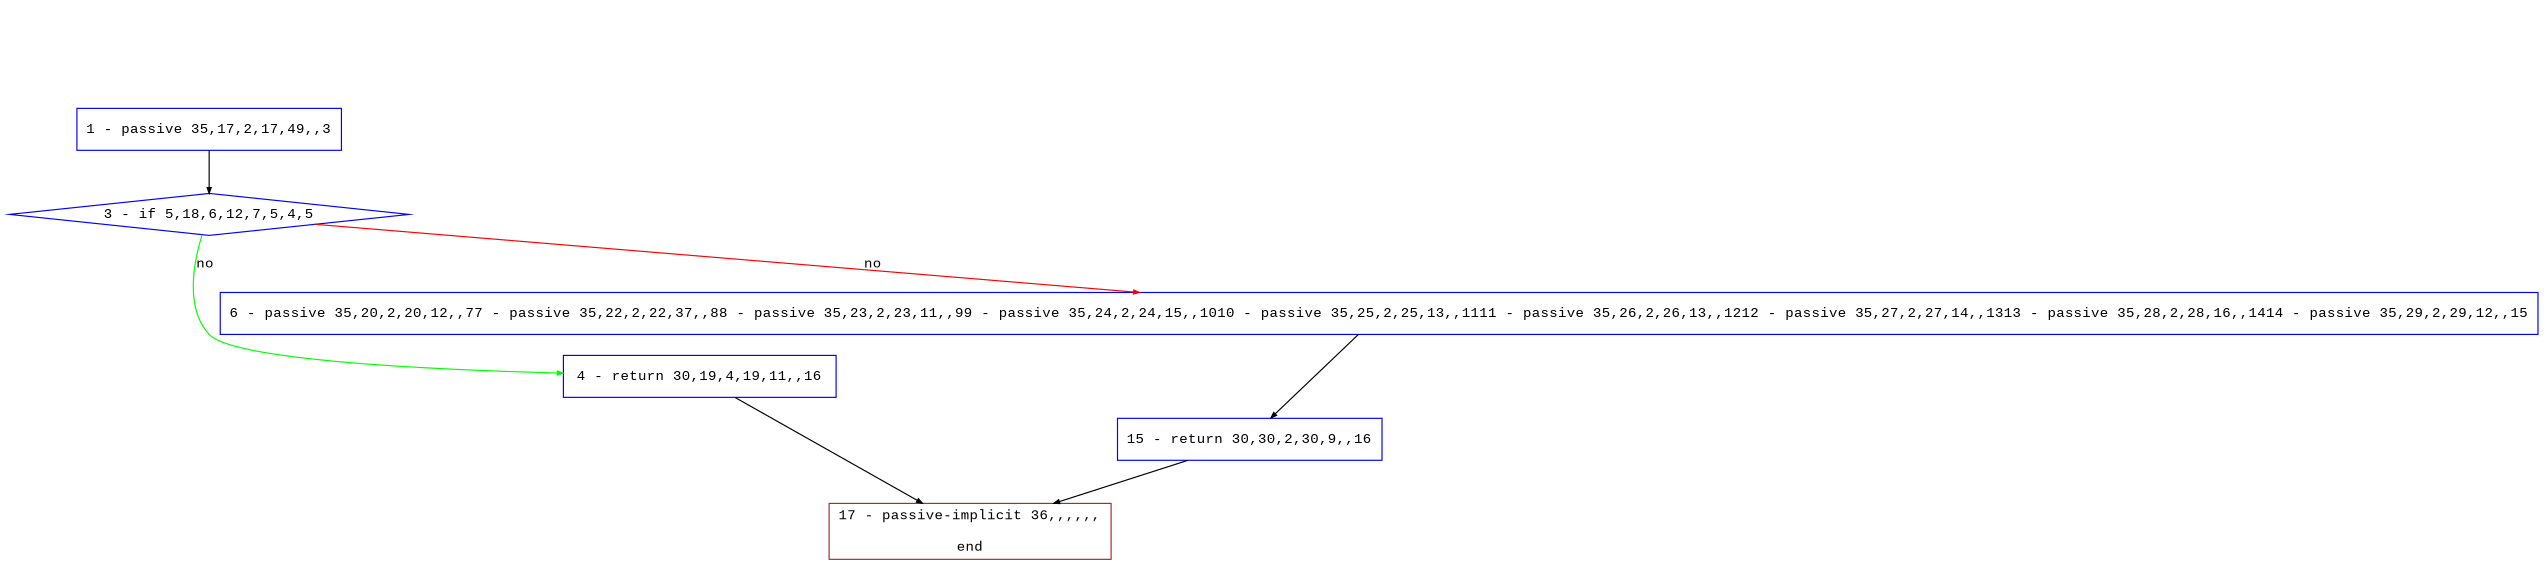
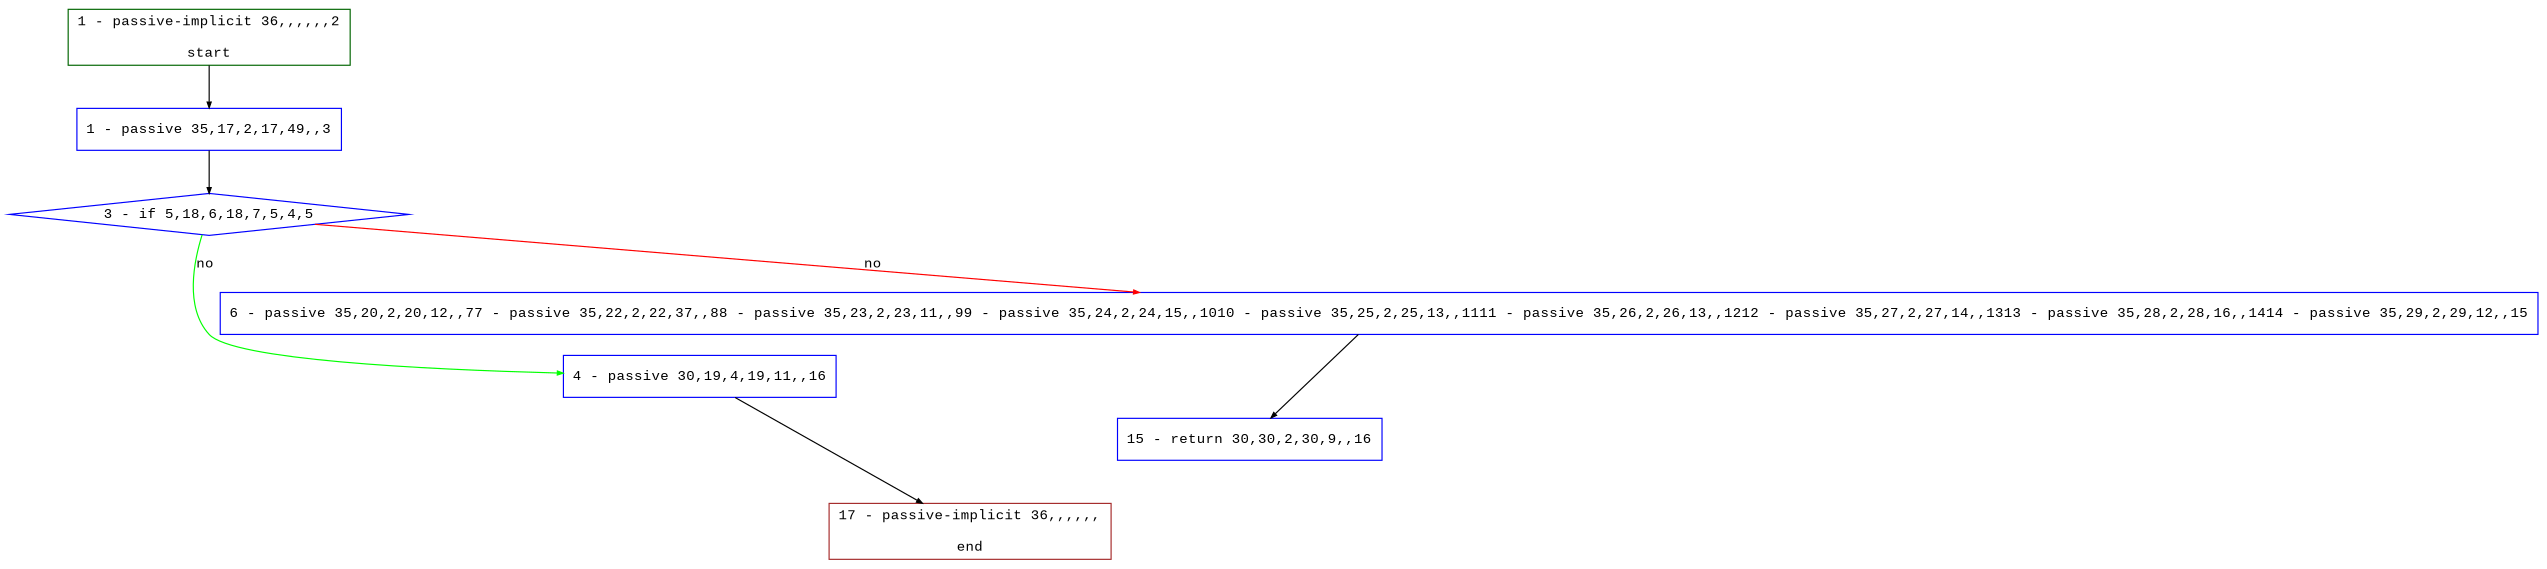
  digraph {
    bgcolor=white
    compound=true
    fillcolor="#FFFFCC"
    fontname="Liberation Mono"
    fontsize=12
    pack=true
    packmode=clust
    style="rounded,filled"
    node [color="#0000ff" compound=true fillcolor="#ffffff" fixedsize=false fontname="Liberation Mono" fontsize=12 node_initialized=no shape=box style=filled]
    edge [arrowhead=normal arrowsize=0.5 arrowtail=none color="#000000" compound=true dir=forward fontcolor=black fontname="Liberation Mono" fontsize=12]
    n1 [label="1 - passive 35,17,2,17,49,,3"]
-   n2 [label="3 - if 5,18,6,12,7,5,4,5" shape=diamond]
-   n3 [label="4 - return 30,19,4,19,11,,16"]
+   n2 [label="3 - if 5,18,6,18,7,5,4,5" shape=diamond]
+   n3 [label="4 - passive 30,19,4,19,11,,16"]
    n4 [label="6 - passive 35,20,2,20,12,,77 - passive 35,22,2,22,37,,88 - passive 35,23,2,23,11,,99 - passive 35,24,2,24,15,,1010 - passive 35,25,2,25,13,,1111 - passive 35,26,2,26,13,,1212 - passive 35,27,2,27,14,,1313 - passive 35,28,2,28,16,,1414 - passive 35,29,2,29,12,,15"]
+   n5 [color="#006400" label="1 - passive-implicit 36,,,,,,2\n\nstart"]
    n6 [color="#a52a2a" label="17 - passive-implicit 36,,,,,,\n\nend"]
    n7 [label="15 - return 30,30,2,30,9,,16"]
    n1 -> n2
    n2 -> n3 [color="#00ff00" label=no]
    n2 -> n4 [color="#ff0000" label=no]
    n3 -> n6
    n4 -> n7
-   n7 -> n6
+   n5 -> n1
  }
